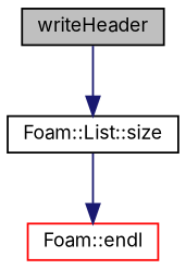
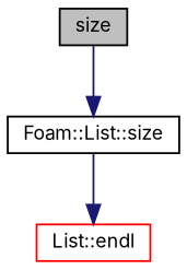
  digraph {
    fontname=Inter
    rankdir=TB
    node [color=black fontname=Inter fontsize=10 shape=record]
    edge [color=midnightblue fontname=Inter fontsize=10 labelfontname=Helvetica labelfontsize=10 style=solid]
-   n1 [fillcolor=grey75 fontcolor=black height=0.2 label=writeHeader style=filled width=0.4]
+   n1 [fillcolor=grey75 fontcolor=black height=0.2 label=size style=filled width=0.4]
    n2 [height=0.2 label="Foam::List::size" width=0.4]
-   n3 [color=red height=0.2 label="Foam::endl" width=0.4]
+   n3 [color=red height=0.2 label="List::endl" width=0.4]
    n1 -> n2
    n2 -> n3
  }
